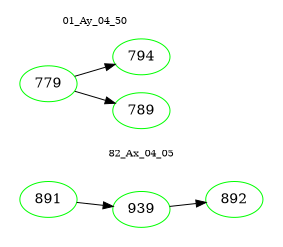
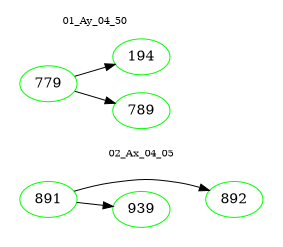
  digraph {
    rankdir=LR
    node [color=green]
    edge [color=black]
    n1 [label=891]
    n2 [label=939]
    n3 [label=892]
    n4 [label=779]
    n5 [label=789]
-   n6 [label=794]
+   n6 [label=194]
    subgraph cluster_1 {
      color=white
      fontsize=10
-     label="82_Ax_04_05"
+     label="02_Ax_04_05"
      n1
      n2
      n3
    }
    subgraph cluster_2 {
      color=white
      fontsize=10
      label="01_Ay_04_50"
      n4
      n5
      n6
    }
    n1 -> n2
-   n2 -> n3
+   n1 -> n3
    n4 -> n5
    n4 -> n6
  }
